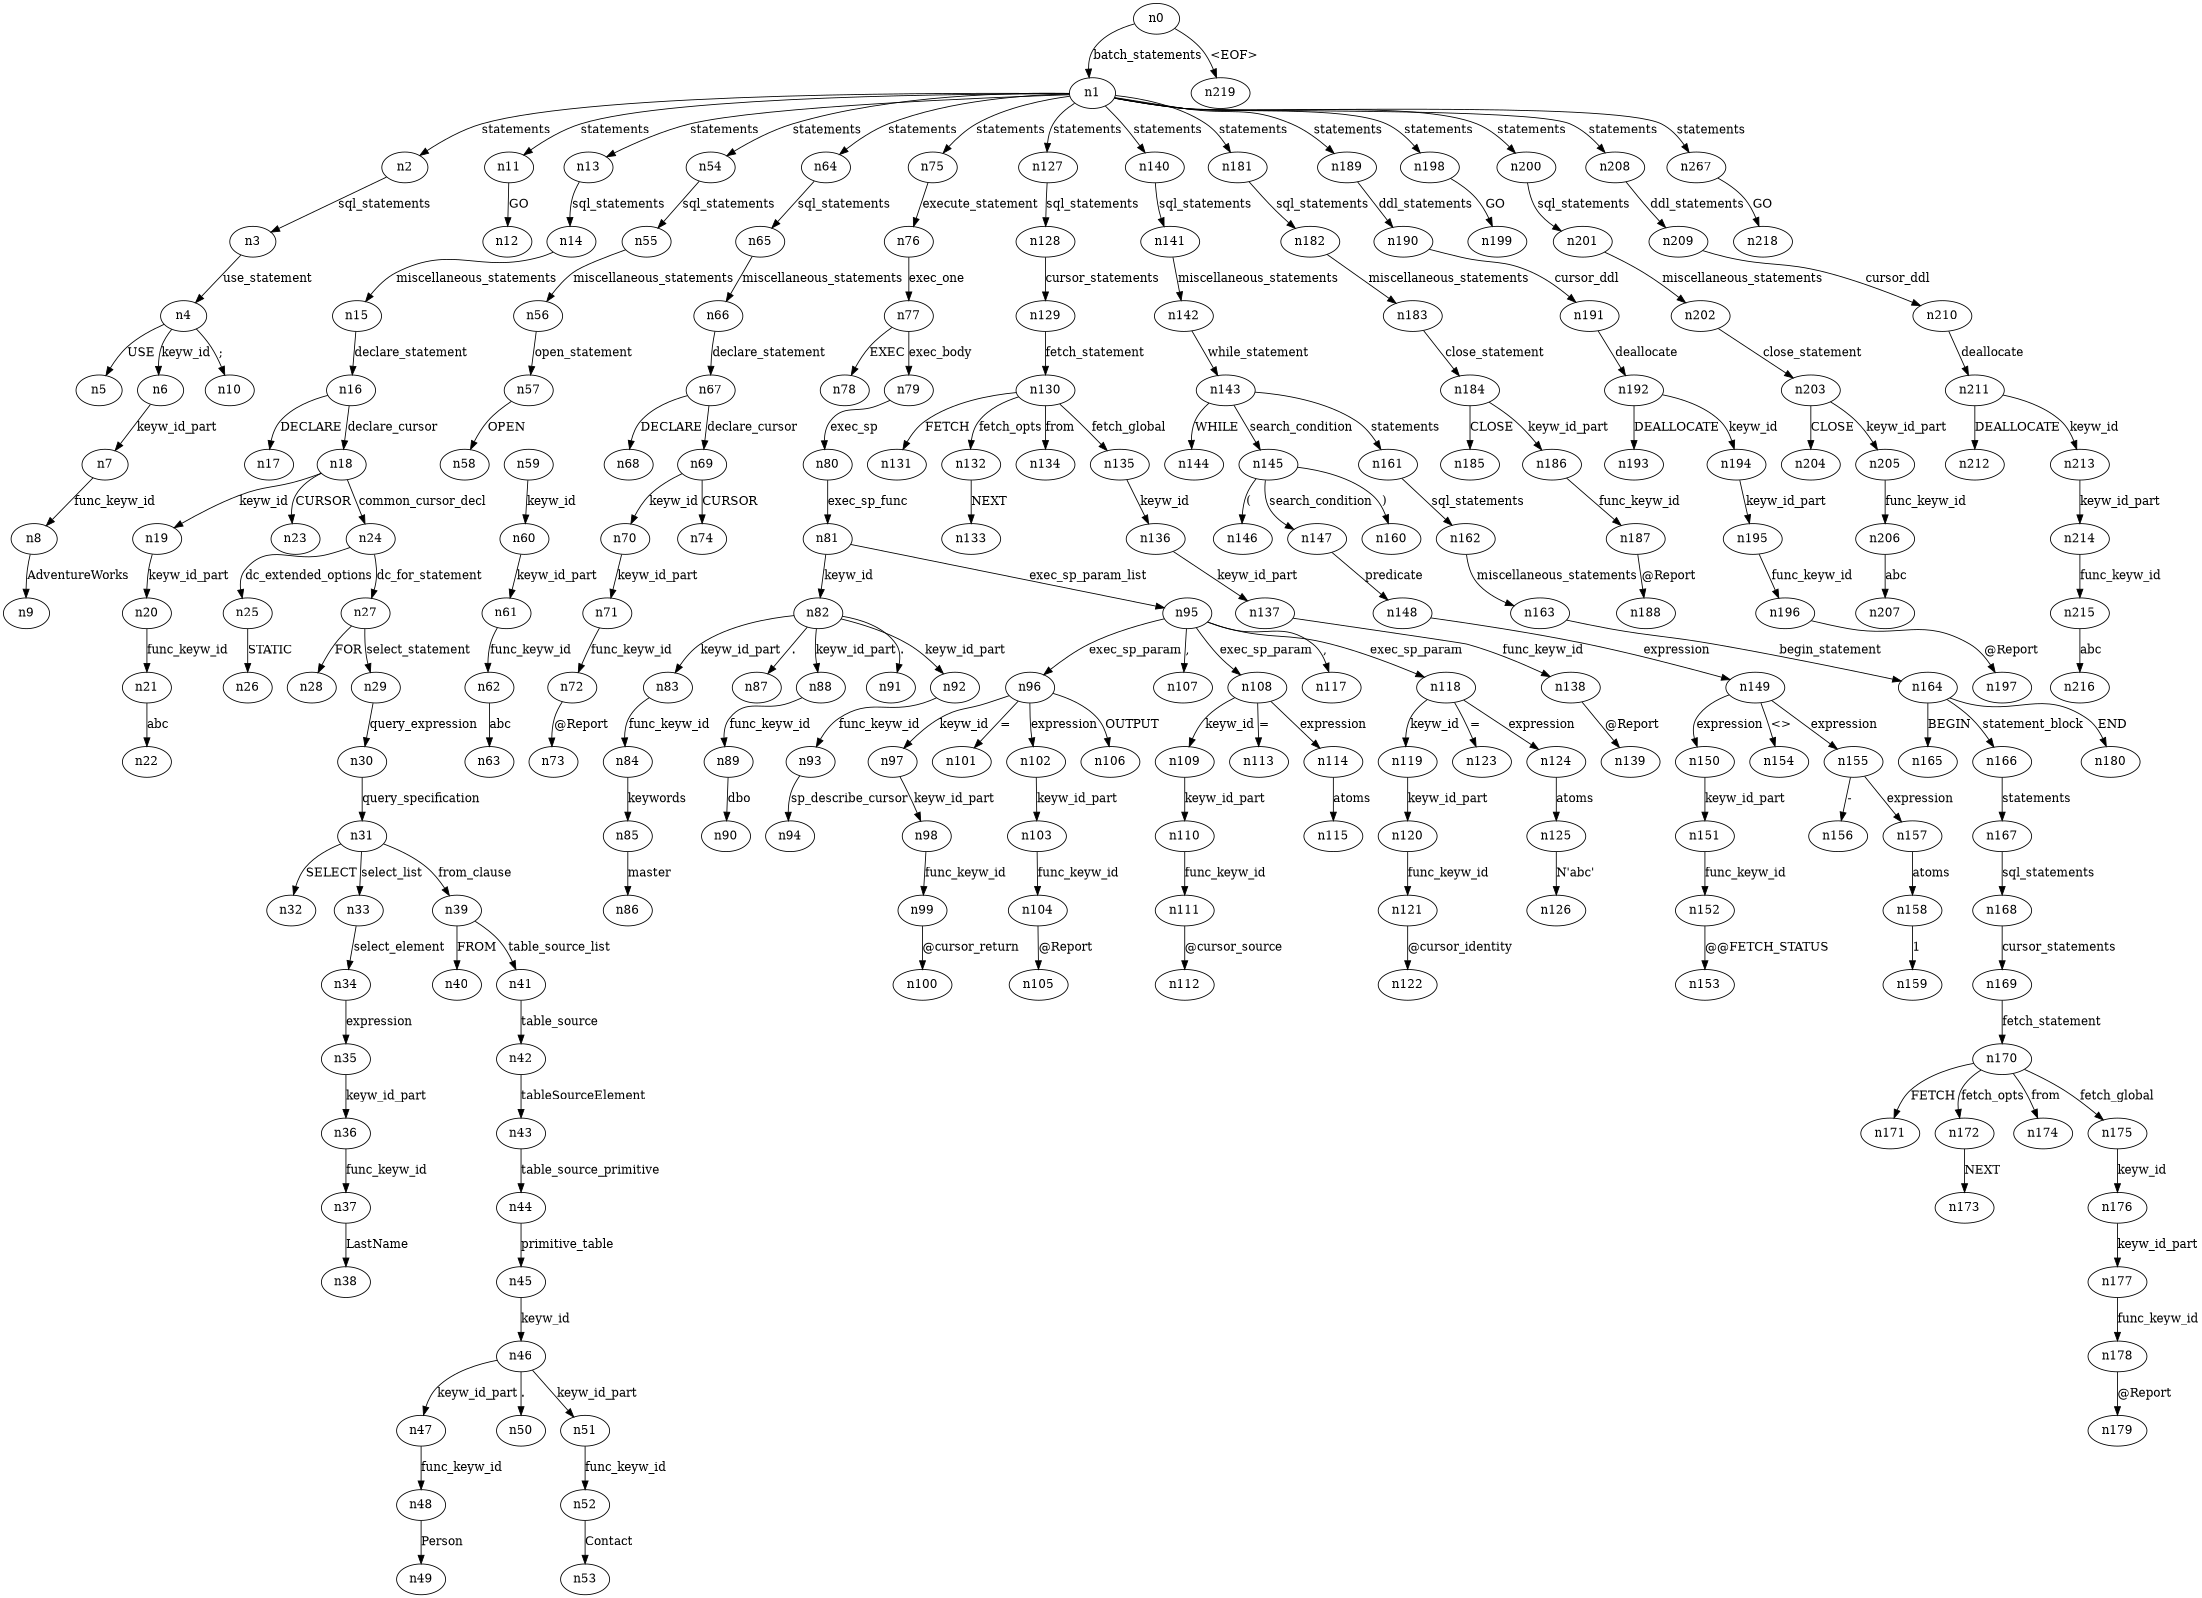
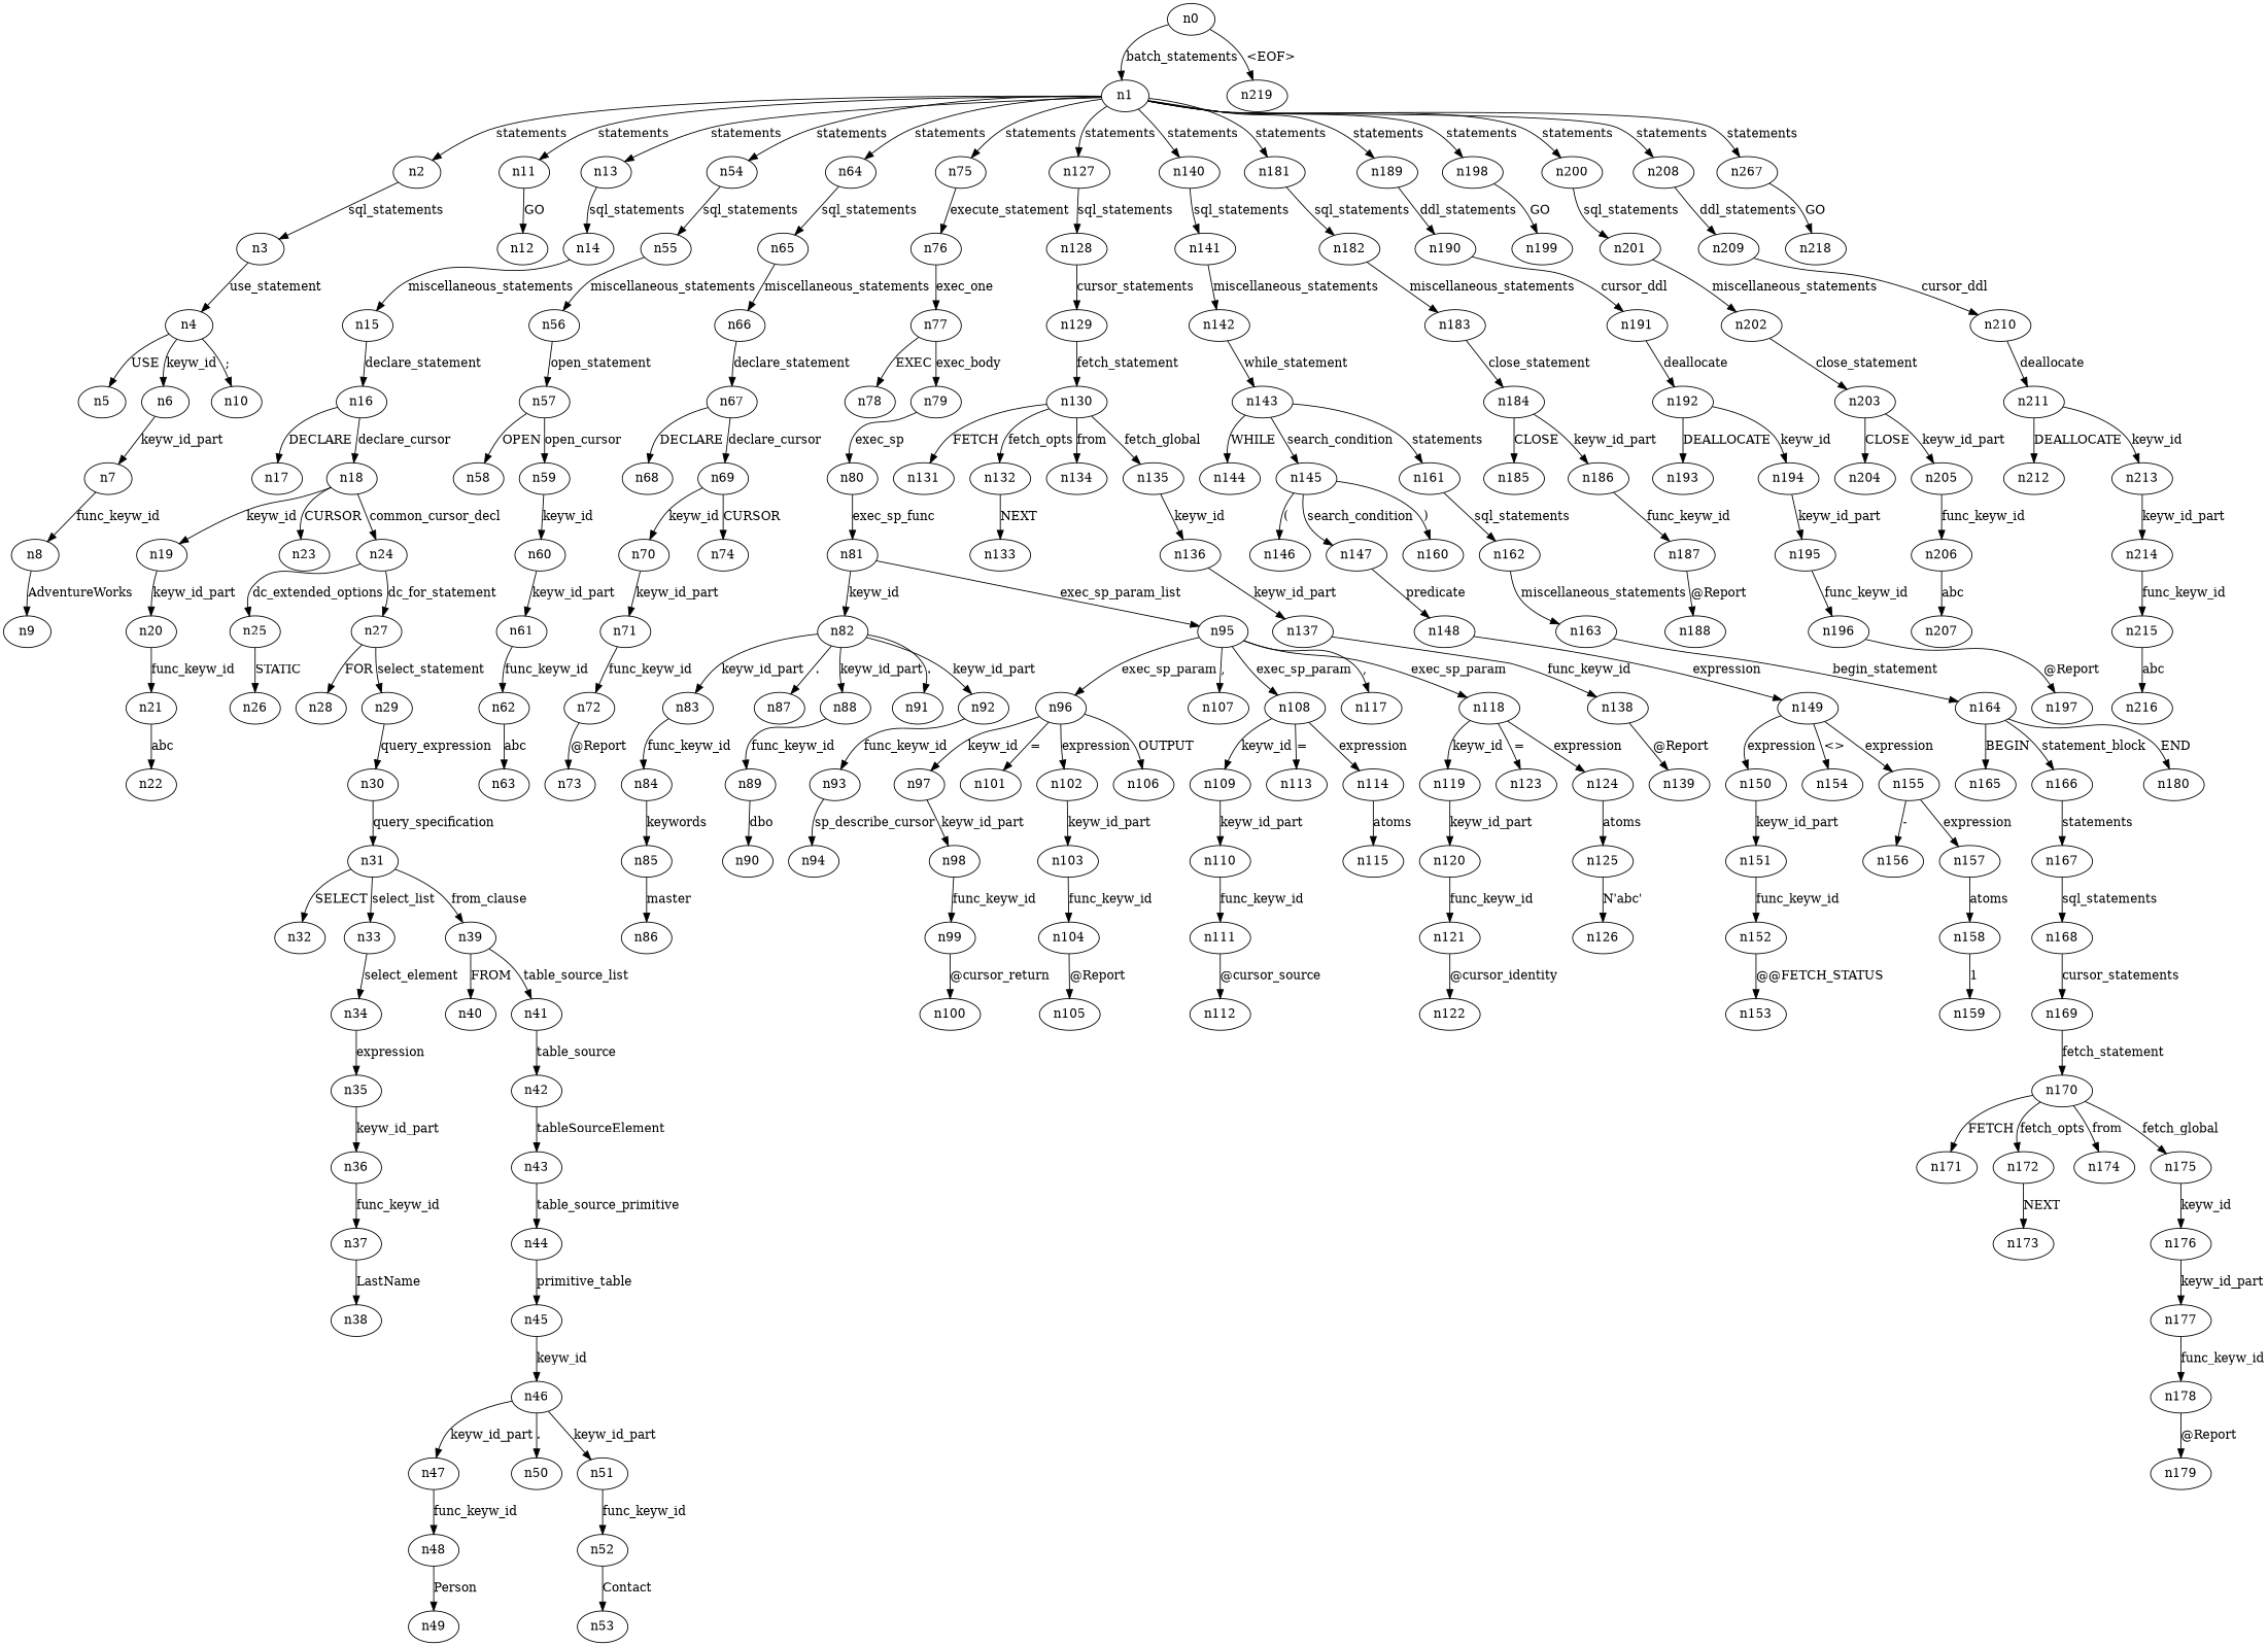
  digraph {
    n0
    n1
    n219
    n2
    n11
    n13
    n54
    n64
    n75
    n127
    n140
    n181
    n189
    n198
    n200
    n208
    n217 [label=n267]
    n3
    n12
    n14
    n55
    n65
    n76
    n128
    n141
    n182
    n190
    n199
    n201
    n209
    n218
    n4
    n5
    n6
    n10
    n7
    n8
    n9
    n15
    n16
    n17
    n18
    n19
    n23
    n24
    n20
    n25
    n27
    n21
    n22
    n26
    n28
    n29
    n30
    n31
    n32
    n33
    n39
    n34
    n40
    n41
    n35
    n36
    n37
    n38
    n42
    n43
    n44
    n45
    n46
    n47
    n50
    n51
    n48
    n52
    n49
    n53
    n56
    n57
    n58
    n59
    n60
    n61
    n62
    n63
    n66
    n67
    n68
    n69
    n70
    n74
    n71
    n72
    n73
    n77
    n78
    n79
    n80
    n81
    n82
    n95
    n83
    n87
    n88
    n91
    n92
    n96
    n107
    n108
    n117
    n118
    n84
    n89
    n93
    n85
    n86
    n90
    n94
    n97
    n101
    n102
    n106
    n109
    n113
    n114
    n119
    n123
    n124
    n98
    n103
    n99
    n100
    n104
    n105
    n110
    n115
    n111
    n112
    n120
    n125
    n121
    n122
    n126
    n129
    n130
    n131
    n132
    n134
    n135
    n133
    n136
    n137
    n138
    n139
    n142
    n143
    n144
    n145
    n161
    n146
    n147
    n160
    n162
    n148
    n149
    n150
    n154
    n155
    n151
    n156
    n157
    n152
    n153
    n158
    n159
    n163
    n164
    n165
    n166
    n180
    n167
    n168
    n169
    n170
    n171
    n172
    n174
    n175
    n173
    n176
    n177
    n178
    n179
    n183
    n184
    n185
    n186
    n187
    n188
    n191
    n192
    n193
    n194
    n195
    n196
    n197
    n202
    n203
    n204
    n205
    n206
    n207
    n210
    n211
    n212
    n213
    n214
    n215
    n216
    n0 -> n1 [label=batch_statements]
    n0 -> n219 [label="<EOF>"]
    n1 -> n2 [label=statements]
    n1 -> n11 [label=statements]
    n1 -> n13 [label=statements]
    n1 -> n54 [label=statements]
    n1 -> n64 [label=statements]
    n1 -> n75 [label=statements]
    n1 -> n127 [label=statements]
    n1 -> n140 [label=statements]
    n1 -> n181 [label=statements]
    n1 -> n189 [label=statements]
    n1 -> n198 [label=statements]
    n1 -> n200 [label=statements]
    n1 -> n208 [label=statements]
    n1 -> n217 [label=statements]
    n2 -> n3 [label=sql_statements]
    n11 -> n12 [label=GO]
    n13 -> n14 [label=sql_statements]
    n54 -> n55 [label=sql_statements]
    n64 -> n65 [label=sql_statements]
    n75 -> n76 [label=execute_statement]
    n127 -> n128 [label=sql_statements]
    n140 -> n141 [label=sql_statements]
    n181 -> n182 [label=sql_statements]
    n189 -> n190 [label=ddl_statements]
    n198 -> n199 [label=GO]
    n200 -> n201 [label=sql_statements]
    n208 -> n209 [label=ddl_statements]
    n217 -> n218 [label=GO]
    n3 -> n4 [label=use_statement]
    n14 -> n15 [label=miscellaneous_statements]
    n55 -> n56 [label=miscellaneous_statements]
    n65 -> n66 [label=miscellaneous_statements]
    n76 -> n77 [label=exec_one]
    n128 -> n129 [label=cursor_statements]
    n141 -> n142 [label=miscellaneous_statements]
    n182 -> n183 [label=miscellaneous_statements]
    n190 -> n191 [label=cursor_ddl]
    n201 -> n202 [label=miscellaneous_statements]
    n209 -> n210 [label=cursor_ddl]
    n4 -> n5 [label=USE]
    n4 -> n6 [label=keyw_id]
    n4 -> n10 [label=";"]
    n6 -> n7 [label=keyw_id_part]
    n7 -> n8 [label=func_keyw_id]
    n8 -> n9 [label=AdventureWorks]
    n15 -> n16 [label=declare_statement]
    n16 -> n17 [label=DECLARE]
    n16 -> n18 [label=declare_cursor]
    n18 -> n19 [label=keyw_id]
    n18 -> n23 [label=CURSOR]
    n18 -> n24 [label=common_cursor_decl]
    n19 -> n20 [label=keyw_id_part]
    n24 -> n25 [label=dc_extended_options]
    n24 -> n27 [label=dc_for_statement]
    n20 -> n21 [label=func_keyw_id]
    n25 -> n26 [label=STATIC]
    n27 -> n28 [label=FOR]
    n27 -> n29 [label=select_statement]
    n21 -> n22 [label=abc]
    n29 -> n30 [label=query_expression]
    n30 -> n31 [label=query_specification]
    n31 -> n32 [label=SELECT]
    n31 -> n33 [label=select_list]
    n31 -> n39 [label=from_clause]
    n33 -> n34 [label=select_element]
    n39 -> n40 [label=FROM]
    n39 -> n41 [label=table_source_list]
    n34 -> n35 [label=expression]
    n41 -> n42 [label=table_source]
    n35 -> n36 [label=keyw_id_part]
    n36 -> n37 [label=func_keyw_id]
    n37 -> n38 [label=LastName]
    n42 -> n43 [label=tableSourceElement]
    n43 -> n44 [label=table_source_primitive]
    n44 -> n45 [label=primitive_table]
    n45 -> n46 [label=keyw_id]
    n46 -> n47 [label=keyw_id_part]
    n46 -> n50 [label="."]
    n46 -> n51 [label=keyw_id_part]
    n47 -> n48 [label=func_keyw_id]
    n51 -> n52 [label=func_keyw_id]
    n48 -> n49 [label=Person]
    n52 -> n53 [label=Contact]
    n56 -> n57 [label=open_statement]
    n57 -> n58 [label=OPEN]
+   n57 -> n59 [label=open_cursor]
    n59 -> n60 [label=keyw_id]
    n60 -> n61 [label=keyw_id_part]
    n61 -> n62 [label=func_keyw_id]
    n62 -> n63 [label=abc]
    n66 -> n67 [label=declare_statement]
    n67 -> n68 [label=DECLARE]
    n67 -> n69 [label=declare_cursor]
    n69 -> n70 [label=keyw_id]
    n69 -> n74 [label=CURSOR]
    n70 -> n71 [label=keyw_id_part]
    n71 -> n72 [label=func_keyw_id]
    n72 -> n73 [label="@Report"]
    n77 -> n78 [label=EXEC]
    n77 -> n79 [label=exec_body]
    n79 -> n80 [label=exec_sp]
    n80 -> n81 [label=exec_sp_func]
    n81 -> n82 [label=keyw_id]
    n81 -> n95 [label=exec_sp_param_list]
    n82 -> n83 [label=keyw_id_part]
    n82 -> n87 [label="."]
    n82 -> n88 [label=keyw_id_part]
    n82 -> n91 [label="."]
    n82 -> n92 [label=keyw_id_part]
    n95 -> n96 [label=exec_sp_param]
    n95 -> n107 [label=","]
    n95 -> n108 [label=exec_sp_param]
    n95 -> n117 [label=","]
    n95 -> n118 [label=exec_sp_param]
    n83 -> n84 [label=func_keyw_id]
    n88 -> n89 [label=func_keyw_id]
    n92 -> n93 [label=func_keyw_id]
    n96 -> n97 [label=keyw_id]
    n96 -> n101 [label="="]
    n96 -> n102 [label=expression]
    n96 -> n106 [label=OUTPUT]
    n108 -> n109 [label=keyw_id]
    n108 -> n113 [label="="]
    n108 -> n114 [label=expression]
    n118 -> n119 [label=keyw_id]
    n118 -> n123 [label="="]
    n118 -> n124 [label=expression]
    n84 -> n85 [label=keywords]
    n89 -> n90 [label=dbo]
    n93 -> n94 [label=sp_describe_cursor]
    n85 -> n86 [label=master]
    n97 -> n98 [label=keyw_id_part]
    n102 -> n103 [label=keyw_id_part]
    n109 -> n110 [label=keyw_id_part]
    n114 -> n115 [label=atoms]
    n119 -> n120 [label=keyw_id_part]
    n124 -> n125 [label=atoms]
    n98 -> n99 [label=func_keyw_id]
    n103 -> n104 [label=func_keyw_id]
    n99 -> n100 [label="@cursor_return"]
    n104 -> n105 [label="@Report"]
    n110 -> n111 [label=func_keyw_id]
    n111 -> n112 [label="@cursor_source"]
    n120 -> n121 [label=func_keyw_id]
    n125 -> n126 [label="N'abc'"]
    n121 -> n122 [label="@cursor_identity"]
    n129 -> n130 [label=fetch_statement]
    n130 -> n131 [label=FETCH]
    n130 -> n132 [label=fetch_opts]
    n130 -> n134 [label=from]
    n130 -> n135 [label=fetch_global]
    n132 -> n133 [label=NEXT]
    n135 -> n136 [label=keyw_id]
    n136 -> n137 [label=keyw_id_part]
    n137 -> n138 [label=func_keyw_id]
    n138 -> n139 [label="@Report"]
    n142 -> n143 [label=while_statement]
    n143 -> n144 [label=WHILE]
    n143 -> n145 [label=search_condition]
    n143 -> n161 [label=statements]
    n145 -> n146 [label="("]
    n145 -> n147 [label=search_condition]
    n145 -> n160 [label=")"]
    n161 -> n162 [label=sql_statements]
    n147 -> n148 [label=predicate]
    n162 -> n163 [label=miscellaneous_statements]
    n148 -> n149 [label=expression]
    n149 -> n150 [label=expression]
    n149 -> n154 [label="<>"]
    n149 -> n155 [label=expression]
    n150 -> n151 [label=keyw_id_part]
    n155 -> n156 [label="-"]
    n155 -> n157 [label=expression]
    n151 -> n152 [label=func_keyw_id]
    n157 -> n158 [label=atoms]
    n152 -> n153 [label="@@FETCH_STATUS"]
    n158 -> n159 [label=1]
    n163 -> n164 [label=begin_statement]
    n164 -> n165 [label=BEGIN]
    n164 -> n166 [label=statement_block]
    n164 -> n180 [label=END]
    n166 -> n167 [label=statements]
    n167 -> n168 [label=sql_statements]
    n168 -> n169 [label=cursor_statements]
    n169 -> n170 [label=fetch_statement]
    n170 -> n171 [label=FETCH]
    n170 -> n172 [label=fetch_opts]
    n170 -> n174 [label=from]
    n170 -> n175 [label=fetch_global]
    n172 -> n173 [label=NEXT]
    n175 -> n176 [label=keyw_id]
    n176 -> n177 [label=keyw_id_part]
    n177 -> n178 [label=func_keyw_id]
    n178 -> n179 [label="@Report"]
    n183 -> n184 [label=close_statement]
    n184 -> n185 [label=CLOSE]
    n184 -> n186 [label=keyw_id_part]
    n186 -> n187 [label=func_keyw_id]
    n187 -> n188 [label="@Report"]
    n191 -> n192 [label=deallocate]
    n192 -> n193 [label=DEALLOCATE]
    n192 -> n194 [label=keyw_id]
    n194 -> n195 [label=keyw_id_part]
    n195 -> n196 [label=func_keyw_id]
    n196 -> n197 [label="@Report"]
    n202 -> n203 [label=close_statement]
    n203 -> n204 [label=CLOSE]
    n203 -> n205 [label=keyw_id_part]
    n205 -> n206 [label=func_keyw_id]
    n206 -> n207 [label=abc]
    n210 -> n211 [label=deallocate]
    n211 -> n212 [label=DEALLOCATE]
    n211 -> n213 [label=keyw_id]
    n213 -> n214 [label=keyw_id_part]
    n214 -> n215 [label=func_keyw_id]
    n215 -> n216 [label=abc]
  }
